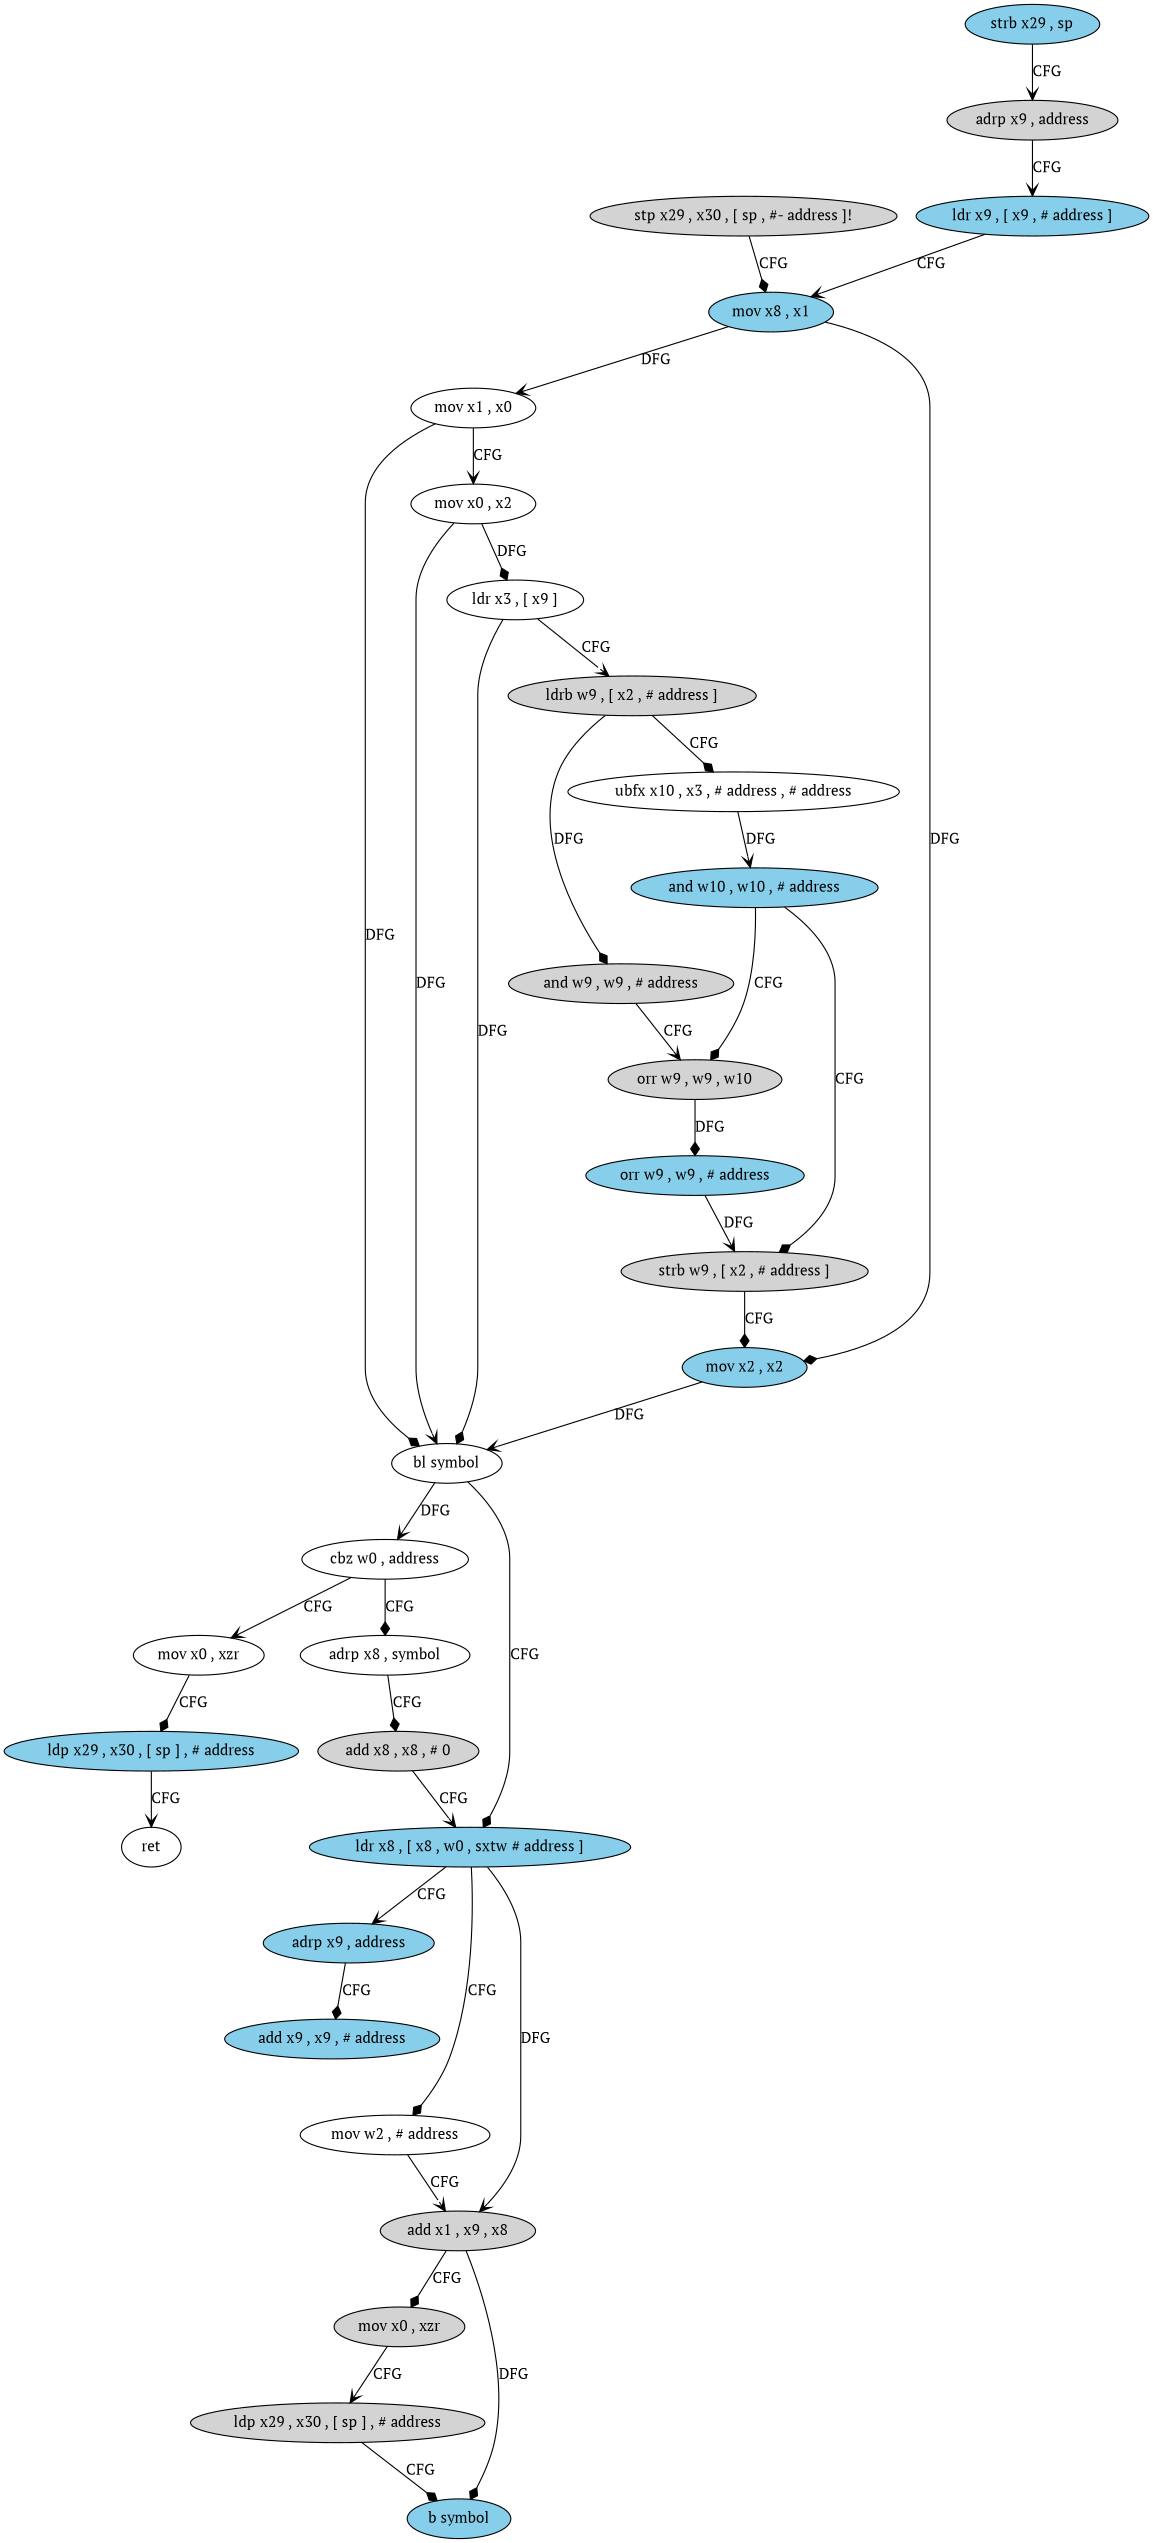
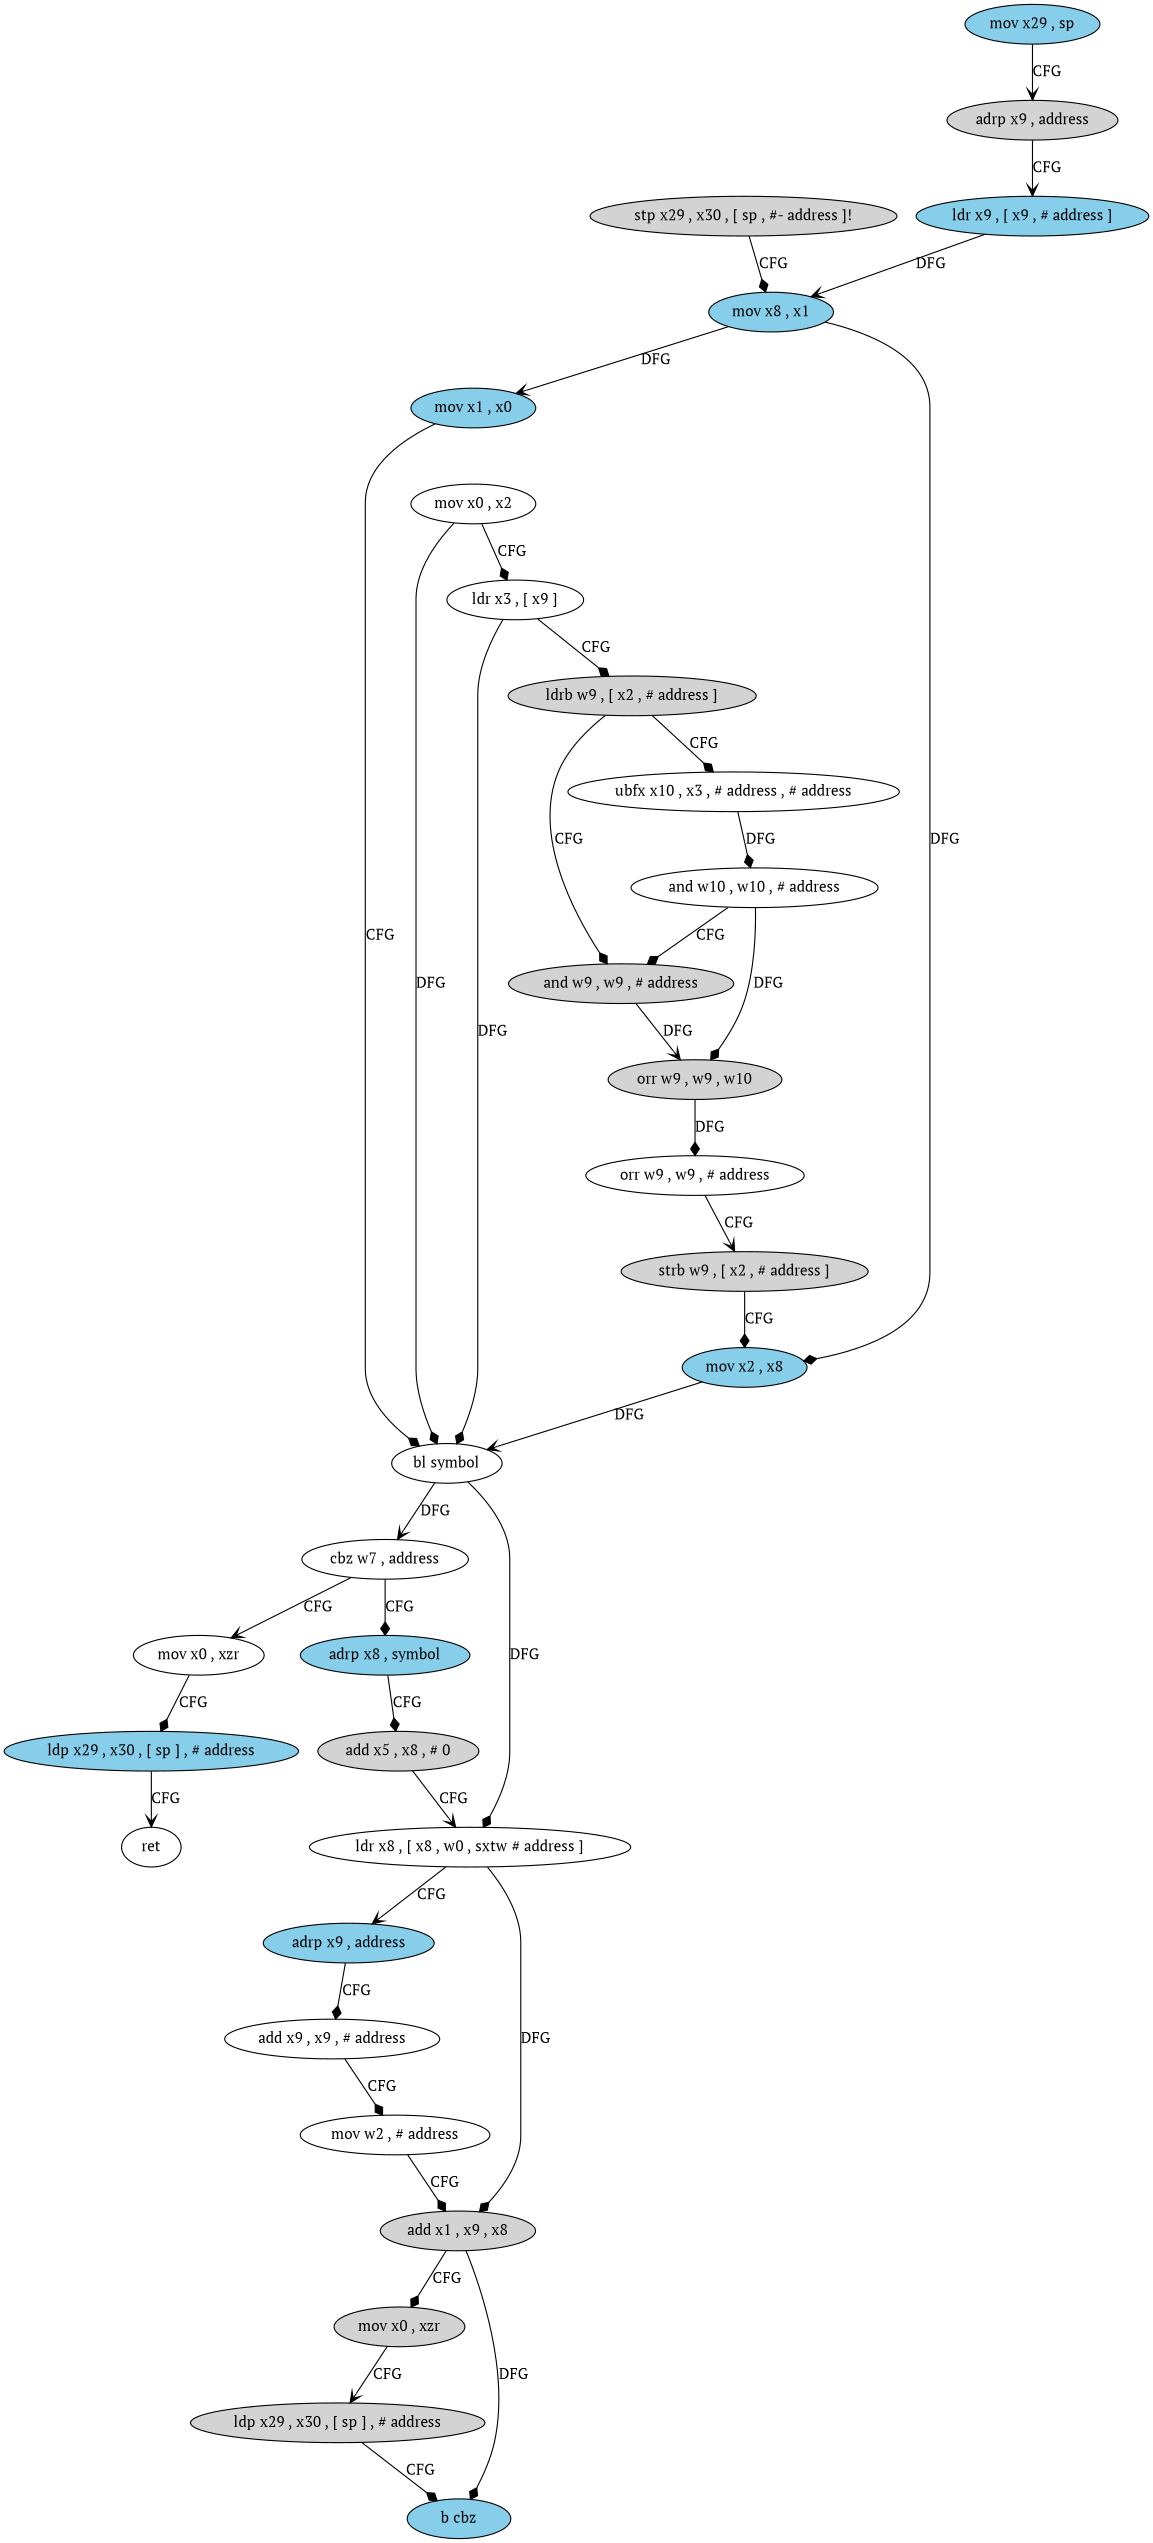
  digraph {
    fontname="PT Serif"
    node [fillcolor=skyblue fontname="PT Serif" style=filled]
    edge [arrowhead=diamond fontname="PT Serif"]
    n1 [fillcolor=lightgrey label="stp x29 , x30 , [ sp , #- address ]!"]
    n2 [label="mov x8 , x1"]
-   n3 [label="strb x29 , sp"]
+   n3 [label="mov x29 , sp"]
    n4 [fillcolor=lightgrey label="adrp x9 , address"]
    n5 [label="ldr x9 , [ x9 , # address ]"]
-   n6 [fillcolor=white label="mov x1 , x0"]
-   n7 [label="mov x2 , x2"]
+   n6 [label="mov x1 , x0"]
+   n7 [label="mov x2 , x8"]
    n8 [fillcolor=white label="mov x0 , x2"]
    n9 [fillcolor=white label="bl symbol"]
    n10 [fillcolor=white label="ldr x3 , [ x9 ]"]
-   n11 [fillcolor=white label="cbz w0 , address"]
-   n12 [label="ldr x8 , [ x8 , w0 , sxtw # address ]"]
+   n11 [fillcolor=white label="cbz w7 , address"]
+   n12 [fillcolor=white label="ldr x8 , [ x8 , w0 , sxtw # address ]"]
    n13 [fillcolor=lightgrey label="ldrb w9 , [ x2 , # address ]"]
    n14 [fillcolor=white label="ubfx x10 , x3 , # address , # address"]
    n15 [fillcolor=lightgrey label="and w9 , w9 , # address"]
-   n16 [label="and w10 , w10 , # address"]
+   n16 [fillcolor=white label="and w10 , w10 , # address"]
    n17 [fillcolor=lightgrey label="orr w9 , w9 , w10"]
-   n18 [label="orr w9 , w9 , # address"]
+   n18 [fillcolor=white label="orr w9 , w9 , # address"]
    n19 [fillcolor=lightgrey label="strb w9 , [ x2 , # address ]"]
    n20 [fillcolor=white label="mov x0 , xzr"]
-   n21 [fillcolor=white label="adrp x8 , symbol"]
+   n21 [label="adrp x8 , symbol"]
    n22 [label="adrp x9 , address"]
    n23 [fillcolor=lightgrey label="add x1 , x9 , x8"]
    n24 [label="ldp x29 , x30 , [ sp ] , # address"]
-   n25 [fillcolor=lightgrey label="add x8 , x8 , # 0"]
+   n25 [fillcolor=lightgrey label="add x5 , x8 , # 0"]
    n26 [fillcolor=white label=ret]
-   n27 [label="add x9 , x9 , # address"]
+   n27 [fillcolor=white label="add x9 , x9 , # address"]
    n28 [fillcolor=lightgrey label="mov x0 , xzr"]
-   n29 [label="b symbol"]
+   n29 [label="b cbz"]
    n30 [fillcolor=white label="mov w2 , # address"]
    n31 [fillcolor=lightgrey label="ldp x29 , x30 , [ sp ] , # address"]
    n1 -> n2 [label=CFG]
    n2 -> n6 [arrowhead=vee label=DFG]
    n2 -> n7 [label=DFG]
    n3 -> n4 [arrowhead=vee label=CFG]
    n4 -> n5 [arrowhead=vee label=CFG]
-   n5 -> n2 [arrowhead=vee label=CFG]
-   n6 -> n8 [arrowhead=vee label=CFG]
-   n6 -> n9 [label=DFG]
+   n5 -> n2 [arrowhead=vee label=DFG]
+   n6 -> n9 [label=CFG]
    n7 -> n9 [arrowhead=vee label=DFG]
-   n8 -> n9 [arrowhead=vee label=DFG]
-   n8 -> n10 [label=DFG]
+   n8 -> n9 [label=DFG]
+   n8 -> n10 [label=CFG]
    n9 -> n11 [arrowhead=vee label=DFG]
-   n9 -> n12 [label=CFG]
+   n9 -> n12 [label=DFG]
    n10 -> n9 [label=DFG]
-   n10 -> n13 [arrowhead=vee label=CFG]
+   n10 -> n13 [label=CFG]
    n11 -> n20 [arrowhead=vee label=CFG]
    n11 -> n21 [label=CFG]
    n12 -> n22 [arrowhead=vee label=CFG]
-   n12 -> n23 [arrowhead=vee label=DFG]
+   n12 -> n23 [label=DFG]
    n13 -> n14 [label=CFG]
-   n13 -> n15 [label=DFG]
-   n14 -> n16 [arrowhead=vee label=DFG]
-   n15 -> n17 [arrowhead=vee label=CFG]
-   n16 -> n19 [label=CFG]
-   n16 -> n17 [label=CFG]
+   n13 -> n15 [label=CFG]
+   n14 -> n16 [label=DFG]
+   n15 -> n17 [arrowhead=vee label=DFG]
+   n16 -> n15 [label=CFG]
+   n16 -> n17 [label=DFG]
    n17 -> n18 [label=DFG]
-   n18 -> n19 [arrowhead=vee label=DFG]
+   n18 -> n19 [arrowhead=vee label=CFG]
    n19 -> n7 [label=CFG]
    n20 -> n24 [label=CFG]
    n21 -> n25 [label=CFG]
    n22 -> n27 [label=CFG]
    n23 -> n28 [label=CFG]
    n23 -> n29 [label=DFG]
    n24 -> n26 [arrowhead=vee label=CFG]
    n25 -> n12 [arrowhead=vee label=CFG]
-   n12 -> n30 [label=CFG]
+   n27 -> n30 [label=CFG]
    n28 -> n31 [arrowhead=vee label=CFG]
-   n30 -> n23 [arrowhead=vee label=CFG]
+   n30 -> n23 [label=CFG]
    n31 -> n29 [label=CFG]
  }
